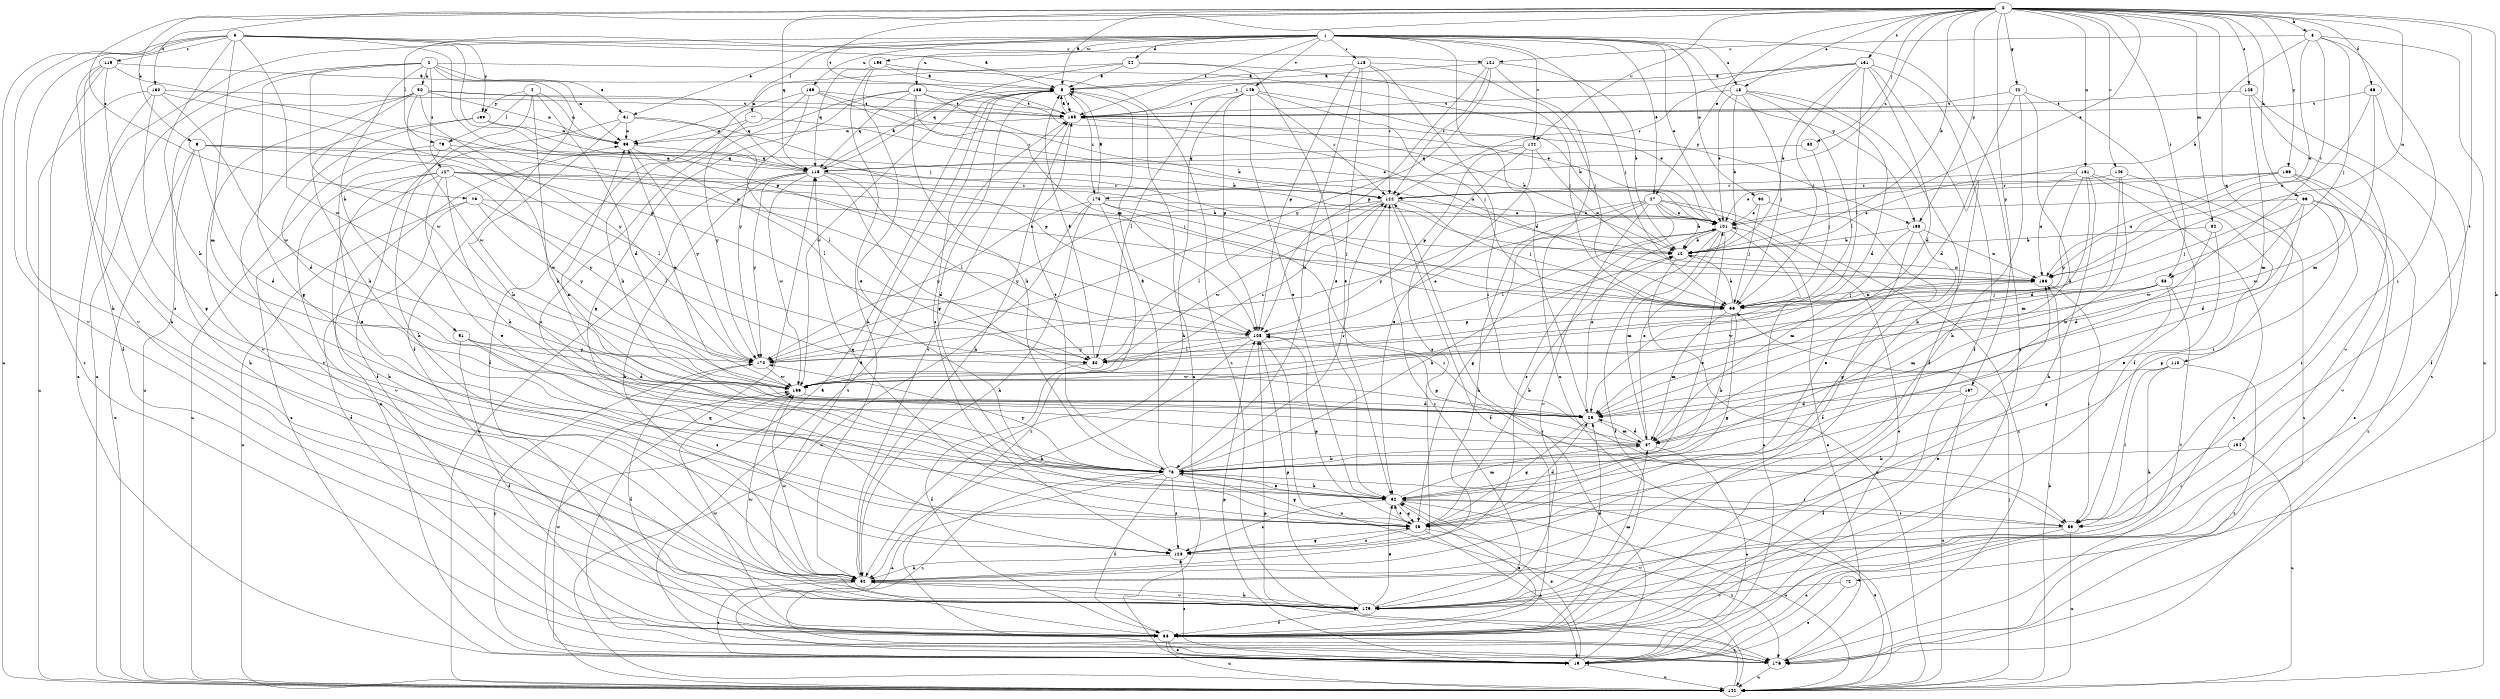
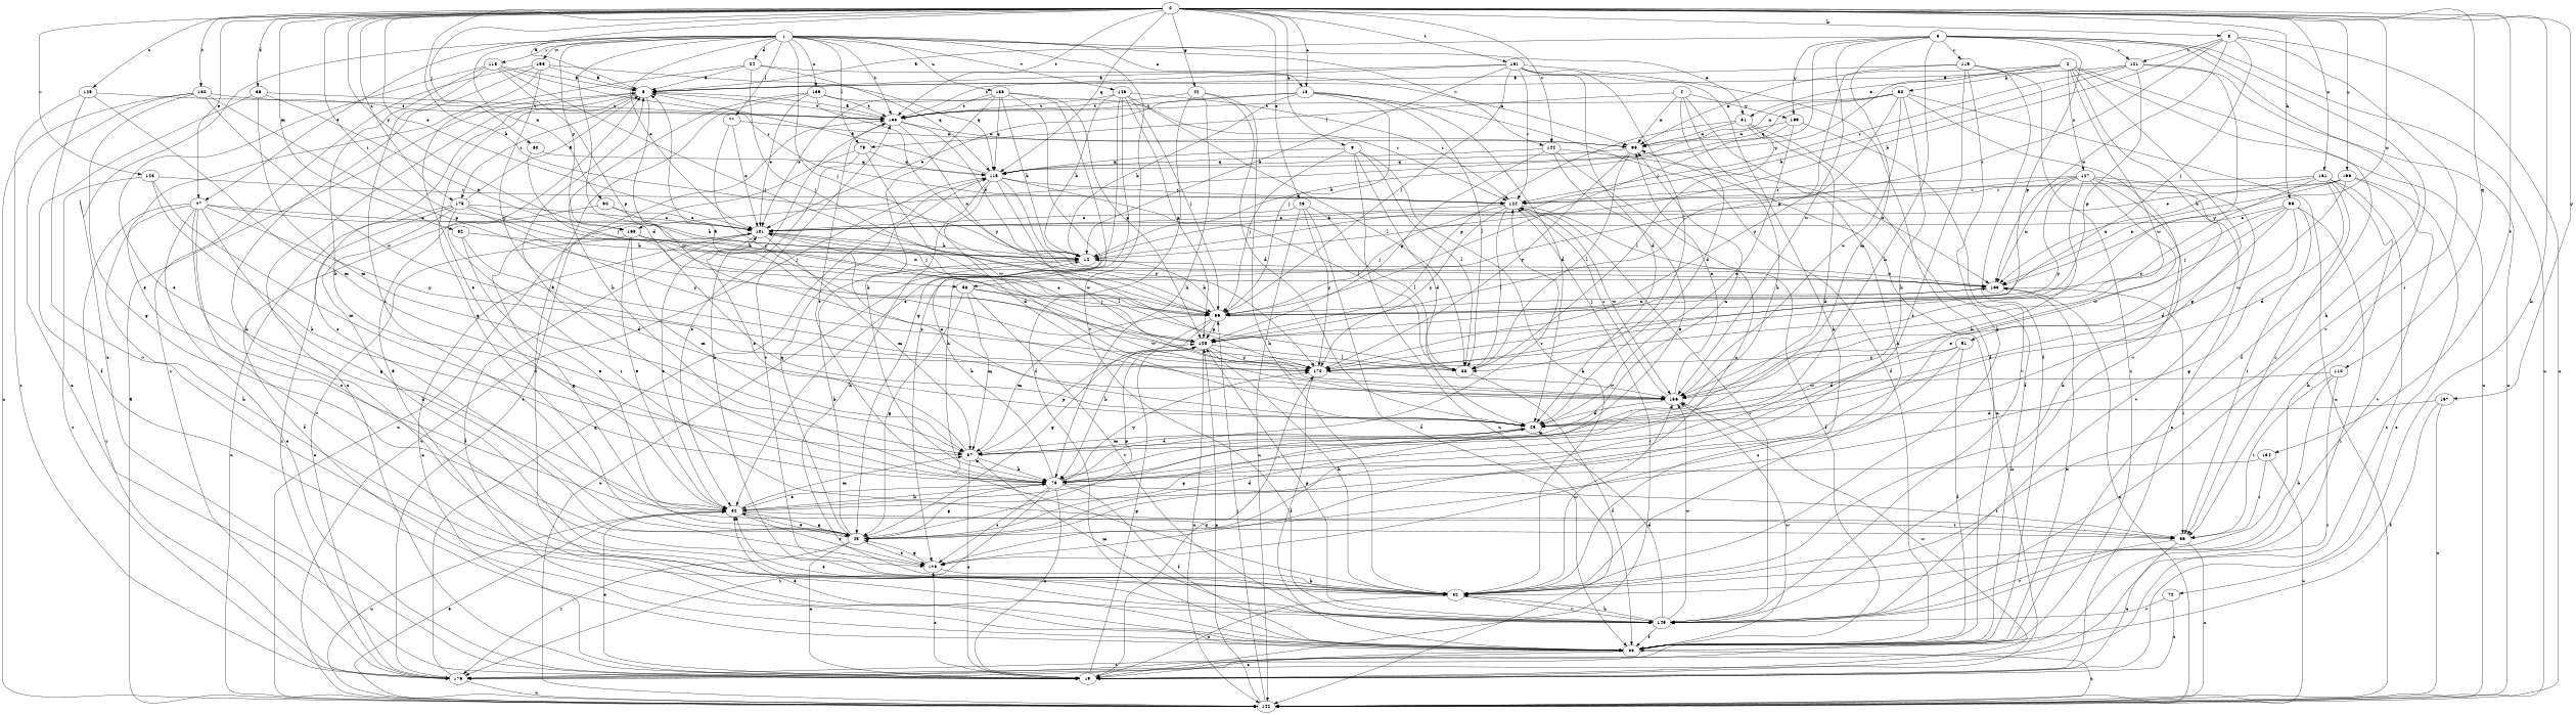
  strict digraph {
    0
    5
    8
    9
    12
    18
    26
    27
    36
    42
    n11 [label=99]
    58
    60
    72
    82
    101
    110
    115
    125
    130
    131
    134
    135
    143
    144
    161
    163
    166
    167
    168
    175
    19
    45
    156
    128
    66
    142
    121
    59
    25
    52
    80
    38
    170
    149
    176
    87
    73
    32
    122
    108
    95
    1
    24
    31
    77
    79
    90
    118
    138
    139
    146
    153
    2
    50
    51
    127
    3
    119
    169
    4
    0 -> 5 [label=a]
    0 -> 8 [label=b]
    0 -> 9 [label=b]
    0 -> 12 [label=b]
    0 -> 18 [label=c]
    0 -> 26 [label=e]
    0 -> 27 [label=e]
    0 -> 36 [label=f]
    0 -> 42 [label=g]
    0 -> n11 [label=h]
    0 -> 58 [label=i]
    0 -> 60 [label=j]
    0 -> 72 [label=k]
    0 -> 82 [label=m]
    0 -> 101 [label=o]
    0 -> 110 [label=q]
    0 -> 115 [label=q]
    0 -> 125 [label=s]
    0 -> 130 [label=t]
    0 -> 131 [label=t]
    0 -> 134 [label=t]
    0 -> 135 [label=t]
    0 -> 143 [label=v]
    0 -> 144 [label=v]
    0 -> 161 [label=x]
    0 -> 163 [label=x]
    0 -> 166 [label=y]
    0 -> 167 [label=y]
    0 -> 168 [label=y]
    0 -> 175 [label=z]
    5 -> 135 [label=t]
    5 -> 175 [label=z]
    5 -> 19 [label=c]
    5 -> 45 [label=g]
    5 -> 156 [label=w]
    5 -> 128 [label=s]
    8 -> 12 [label=b]
    8 -> 58 [label=i]
    8 -> 163 [label=x]
    8 -> 66 [label=j]
    8 -> 142 [label=u]
    8 -> 121 [label=r]
    8 -> 59 [label=i]
    9 -> 115 [label=q]
    9 -> 66 [label=j]
    9 -> 142 [label=u]
    9 -> 25 [label=d]
    9 -> 52 [label=h]
    9 -> 80 [label=l]
    12 -> 163 [label=x]
    12 -> 142 [label=u]
    18 -> 12 [label=b]
    18 -> 101 [label=o]
    18 -> 135 [label=t]
    18 -> 66 [label=j]
    18 -> 25 [label=d]
    18 -> 80 [label=l]
    18 -> 38 [label=f]
    26 -> 101 [label=o]
    26 -> 142 [label=u]
    26 -> 80 [label=l]
    26 -> 38 [label=f]
    26 -> 170 [label=y]
    27 -> 12 [label=b]
    27 -> 101 [label=o]
    27 -> 19 [label=c]
    27 -> 45 [label=g]
    27 -> 128 [label=s]
    27 -> 52 [label=h]
    27 -> 170 [label=y]
    27 -> 149 [label=v]
    27 -> 176 [label=z]
    36 -> 135 [label=t]
    36 -> 163 [label=x]
    36 -> 38 [label=f]
    36 -> 87 [label=m]
    42 -> 135 [label=t]
    42 -> 25 [label=d]
    42 -> 52 [label=h]
    42 -> 38 [label=f]
    42 -> 73 [label=k]
    n11 -> 101 [label=o]
    n11 -> 45 [label=g]
    n11 -> 156 [label=w]
    n11 -> 66 [label=j]
    n11 -> 59 [label=i]
    n11 -> 25 [label=d]
    n11 -> 176 [label=z]
    58 -> 45 [label=g]
    58 -> 156 [label=w]
    58 -> 66 [label=j]
    58 -> 149 [label=v]
    58 -> 87 [label=m]
    60 -> 115 [label=q]
    60 -> 66 [label=j]
    72 -> 19 [label=c]
    72 -> 149 [label=v]
    82 -> 12 [label=b]
    82 -> 25 [label=d]
    82 -> 32 [label=e]
    101 -> 12 [label=b]
    101 -> 19 [label=c]
    101 -> 80 [label=l]
    101 -> 38 [label=f]
    101 -> 87 [label=m]
    101 -> 32 [label=e]
    110 -> 156 [label=w]
    110 -> 59 [label=i]
    110 -> 52 [label=h]
    110 -> 176 [label=z]
    115 -> 5 [label=a]
    115 -> 156 [label=w]
    115 -> 142 [label=u]
    115 -> 25 [label=d]
    115 -> 52 [label=h]
    115 -> 80 [label=l]
    115 -> 170 [label=y]
    115 -> 122 [label=r]
    125 -> 135 [label=t]
    125 -> 149 [label=v]
    125 -> 176 [label=z]
    125 -> 87 [label=m]
    130 -> 135 [label=t]
    130 -> 19 [label=c]
    130 -> 45 [label=g]
    130 -> 156 [label=w]
    130 -> 142 [label=u]
    130 -> 108 [label=p]
    131 -> 5 [label=a]
    131 -> 12 [label=b]
    131 -> 135 [label=t]
    131 -> 66 [label=j]
    131 -> 25 [label=d]
    131 -> 52 [label=h]
    131 -> 80 [label=l]
    131 -> 38 [label=f]
    131 -> 122 [label=r]
    134 -> 142 [label=u]
    134 -> 59 [label=i]
    134 -> 73 [label=k]
    135 -> 5 [label=a]
    135 -> 12 [label=b]
    135 -> 163 [label=x]
    135 -> 52 [label=h]
    135 -> 95 [label=n]
    143 -> 176 [label=z]
    143 -> 87 [label=m]
    143 -> 73 [label=k]
    143 -> 122 [label=r]
    144 -> 115 [label=q]
    144 -> 163 [label=x]
    144 -> 128 [label=s]
    144 -> 32 [label=e]
    144 -> 108 [label=p]
    161 -> 163 [label=x]
    161 -> 59 [label=i]
    161 -> 25 [label=d]
    161 -> 52 [label=h]
    161 -> 170 [label=y]
    161 -> 176 [label=z]
    161 -> 122 [label=r]
    163 -> 66 [label=j]
    163 -> 59 [label=i]
    166 -> 101 [label=o]
    166 -> 163 [label=x]
    166 -> 19 [label=c]
    166 -> 156 [label=w]
    166 -> 149 [label=v]
    166 -> 122 [label=r]
    167 -> 142 [label=u]
    167 -> 25 [label=d]
    167 -> 38 [label=f]
    168 -> 12 [label=b]
    168 -> 163 [label=x]
    168 -> 45 [label=g]
    168 -> 87 [label=m]
    168 -> 32 [label=e]
    175 -> 5 [label=a]
    175 -> 101 [label=o]
    175 -> 66 [label=j]
    175 -> 142 [label=u]
    175 -> 59 [label=i]
    175 -> 52 [label=h]
    175 -> 170 [label=y]
    175 -> 176 [label=z]
    19 -> 156 [label=w]
    19 -> 128 [label=s]
-   19 -> 142 [label=u]
    19 -> 170 [label=y]
    19 -> 32 [label=e]
    19 -> 122 [label=r]
    19 -> 108 [label=p]
    19 -> 95 [label=n]
    45 -> 12 [label=b]
    45 -> 115 [label=q]
    45 -> 19 [label=c]
    45 -> 128 [label=s]
    45 -> 25 [label=d]
    45 -> 176 [label=z]
    45 -> 32 [label=e]
    45 -> 108 [label=p]
    156 -> 25 [label=d]
    156 -> 122 [label=r]
    156 -> 95 [label=n]
    128 -> 45 [label=g]
    128 -> 52 [label=h]
    66 -> 12 [label=b]
    66 -> 163 [label=x]
    66 -> 45 [label=g]
    66 -> 87 [label=m]
    66 -> 73 [label=k]
    66 -> 108 [label=p]
    142 -> 5 [label=a]
-   142 -> 163 [label=b]
+   142 -> 163 [label=x]
    142 -> 66 [label=j]
    142 -> 32 [label=e]
    142 -> 108 [label=p]
    121 -> 5 [label=a]
    121 -> 12 [label=b]
    121 -> 142 [label=u]
    121 -> 170 [label=y]
    121 -> 122 [label=r]
    121 -> 108 [label=p]
    59 -> 19 [label=c]
    59 -> 142 [label=u]
    59 -> 149 [label=v]
    25 -> 101 [label=o]
    25 -> 45 [label=g]
    25 -> 87 [label=m]
    52 -> 135 [label=t]
    52 -> 19 [label=c]
    52 -> 156 [label=w]
    52 -> 149 [label=v]
    80 -> 5 [label=a]
    80 -> 38 [label=f]
    38 -> 5 [label=a]
    38 -> 163 [label=x]
    38 -> 19 [label=c]
    38 -> 156 [label=w]
    38 -> 142 [label=u]
    38 -> 176 [label=z]
    38 -> 32 [label=e]
    170 -> 156 [label=w]
    170 -> 38 [label=f]
    149 -> 156 [label=w]
    149 -> 25 [label=d]
    149 -> 52 [label=h]
    149 -> 38 [label=f]
    149 -> 87 [label=m]
    149 -> 32 [label=e]
    149 -> 122 [label=r]
    149 -> 108 [label=p]
    176 -> 101 [label=o]
    176 -> 115 [label=q]
    176 -> 135 [label=t]
    176 -> 142 [label=u]
    87 -> 101 [label=o]
    87 -> 19 [label=c]
    87 -> 25 [label=d]
    87 -> 73 [label=k]
    87 -> 108 [label=p]
    87 -> 95 [label=n]
    73 -> 5 [label=a]
    73 -> 12 [label=b]
    73 -> 135 [label=t]
    73 -> 19 [label=c]
    73 -> 45 [label=g]
    73 -> 128 [label=s]
    73 -> 59 [label=i]
    73 -> 38 [label=f]
    73 -> 170 [label=y]
    73 -> 176 [label=z]
    73 -> 32 [label=e]
    73 -> 122 [label=r]
    32 -> 45 [label=g]
    32 -> 128 [label=s]
    32 -> 142 [label=u]
    32 -> 59 [label=i]
    32 -> 87 [label=m]
    32 -> 73 [label=k]
    122 -> 101 [label=o]
    122 -> 156 [label=w]
    122 -> 66 [label=j]
    122 -> 80 [label=l]
    122 -> 38 [label=f]
    122 -> 170 [label=y]
    108 -> 101 [label=o]
    108 -> 142 [label=u]
    108 -> 52 [label=h]
    108 -> 80 [label=l]
    108 -> 170 [label=y]
    95 -> 115 [label=q]
    95 -> 80 [label=l]
    95 -> 170 [label=y]
    1 -> 18 [label=c]
    1 -> 27 [label=e]
    1 -> 101 [label=o]
    1 -> 135 [label=t]
    1 -> 144 [label=v]
    1 -> 168 [label=y]
    1 -> 19 [label=c]
    1 -> 66 [label=j]
    1 -> 25 [label=d]
    1 -> 149 [label=v]
    1 -> 24 [label=d]
    1 -> 31 [label=e]
    1 -> 77 [label=l]
    1 -> 79 [label=l]
    1 -> 90 [label=n]
    1 -> 118 [label=r]
    1 -> 138 [label=u]
    1 -> 139 [label=u]
    1 -> 146 [label=v]
    1 -> 153 [label=w]
    24 -> 5 [label=a]
    24 -> 115 [label=q]
    24 -> 66 [label=j]
    24 -> 32 [label=e]
    24 -> 95 [label=n]
    31 -> 80 [label=l]
    31 -> 38 [label=f]
    31 -> 73 [label=k]
    31 -> 108 [label=p]
    31 -> 95 [label=n]
    77 -> 101 [label=o]
    77 -> 170 [label=y]
    77 -> 95 [label=n]
    79 -> 115 [label=q]
    79 -> 156 [label=w]
    79 -> 142 [label=u]
    79 -> 32 [label=e]
    90 -> 101 [label=o]
    90 -> 66 [label=j]
    90 -> 38 [label=f]
    118 -> 5 [label=a]
    118 -> 66 [label=j]
    118 -> 59 [label=i]
    118 -> 73 [label=k]
    118 -> 32 [label=e]
    118 -> 122 [label=r]
    118 -> 108 [label=p]
    138 -> 12 [label=b]
    138 -> 101 [label=o]
    138 -> 115 [label=q]
    138 -> 135 [label=t]
    138 -> 45 [label=g]
    138 -> 128 [label=s]
    138 -> 73 [label=k]
    138 -> 108 [label=p]
    139 -> 101 [label=o]
    139 -> 135 [label=t]
    139 -> 38 [label=f]
    139 -> 170 [label=y]
    139 -> 73 [label=k]
    139 -> 122 [label=r]
    146 -> 12 [label=b]
    146 -> 135 [label=t]
    146 -> 66 [label=j]
    146 -> 52 [label=h]
    146 -> 80 [label=l]
    146 -> 32 [label=e]
    146 -> 122 [label=r]
    146 -> 108 [label=p]
    153 -> 5 [label=a]
    153 -> 115 [label=q]
    153 -> 52 [label=h]
+   153 -> 170 [label=y]
    153 -> 176 [label=z]
    153 -> 32 [label=e]
    2 -> 168 [label=y]
    2 -> 45 [label=g]
    2 -> 156 [label=w]
    2 -> 142 [label=u]
    2 -> 38 [label=f]
    2 -> 95 [label=n]
    2 -> 31 [label=e]
    2 -> 50 [label=h]
    2 -> 51 [label=h]
    2 -> 127 [label=s]
    50 -> 115 [label=q]
    50 -> 135 [label=t]
    50 -> 156 [label=w]
    50 -> 142 [label=u]
    50 -> 170 [label=y]
    50 -> 149 [label=v]
    50 -> 73 [label=k]
    50 -> 95 [label=n]
    51 -> 128 [label=s]
    51 -> 25 [label=d]
    51 -> 38 [label=f]
    51 -> 170 [label=y]
    127 -> 12 [label=b]
    127 -> 163 [label=x]
    127 -> 19 [label=c]
    127 -> 52 [label=h]
    127 -> 170 [label=y]
    127 -> 149 [label=v]
    127 -> 73 [label=k]
    127 -> 32 [label=e]
    127 -> 122 [label=r]
    3 -> 5 [label=a]
    3 -> 156 [label=w]
    3 -> 66 [label=j]
    3 -> 142 [label=u]
    3 -> 121 [label=r]
    3 -> 52 [label=h]
    3 -> 149 [label=v]
    3 -> 87 [label=m]
    3 -> 73 [label=k]
    3 -> 108 [label=p]
    3 -> 119 [label=r]
    3 -> 169 [label=y]
    119 -> 5 [label=a]
    119 -> 128 [label=s]
    119 -> 52 [label=h]
    119 -> 38 [label=f]
    119 -> 176 [label=z]
    119 -> 108 [label=p]
    169 -> 12 [label=b]
    169 -> 25 [label=d]
    169 -> 149 [label=v]
    169 -> 95 [label=n]
    4 -> 25 [label=d]
    4 -> 52 [label=h]
    4 -> 73 [label=k]
    4 -> 95 [label=n]
    4 -> 79 [label=l]
    4 -> 169 [label=y]
  }
